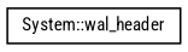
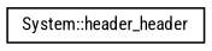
  digraph {
    rankdir=LR
    fontname="Roboto Condensed"
-   n1 [color=black fillcolor=white fontname="Roboto Condensed" fontsize=10 height=0.2 label="System::wal_header" shape=record style=filled width=0.4]
+   n1 [color=black fillcolor=white fontname="Roboto Condensed" fontsize=10 height=0.2 label="System::header_header" shape=record style=filled width=0.4]
  }
